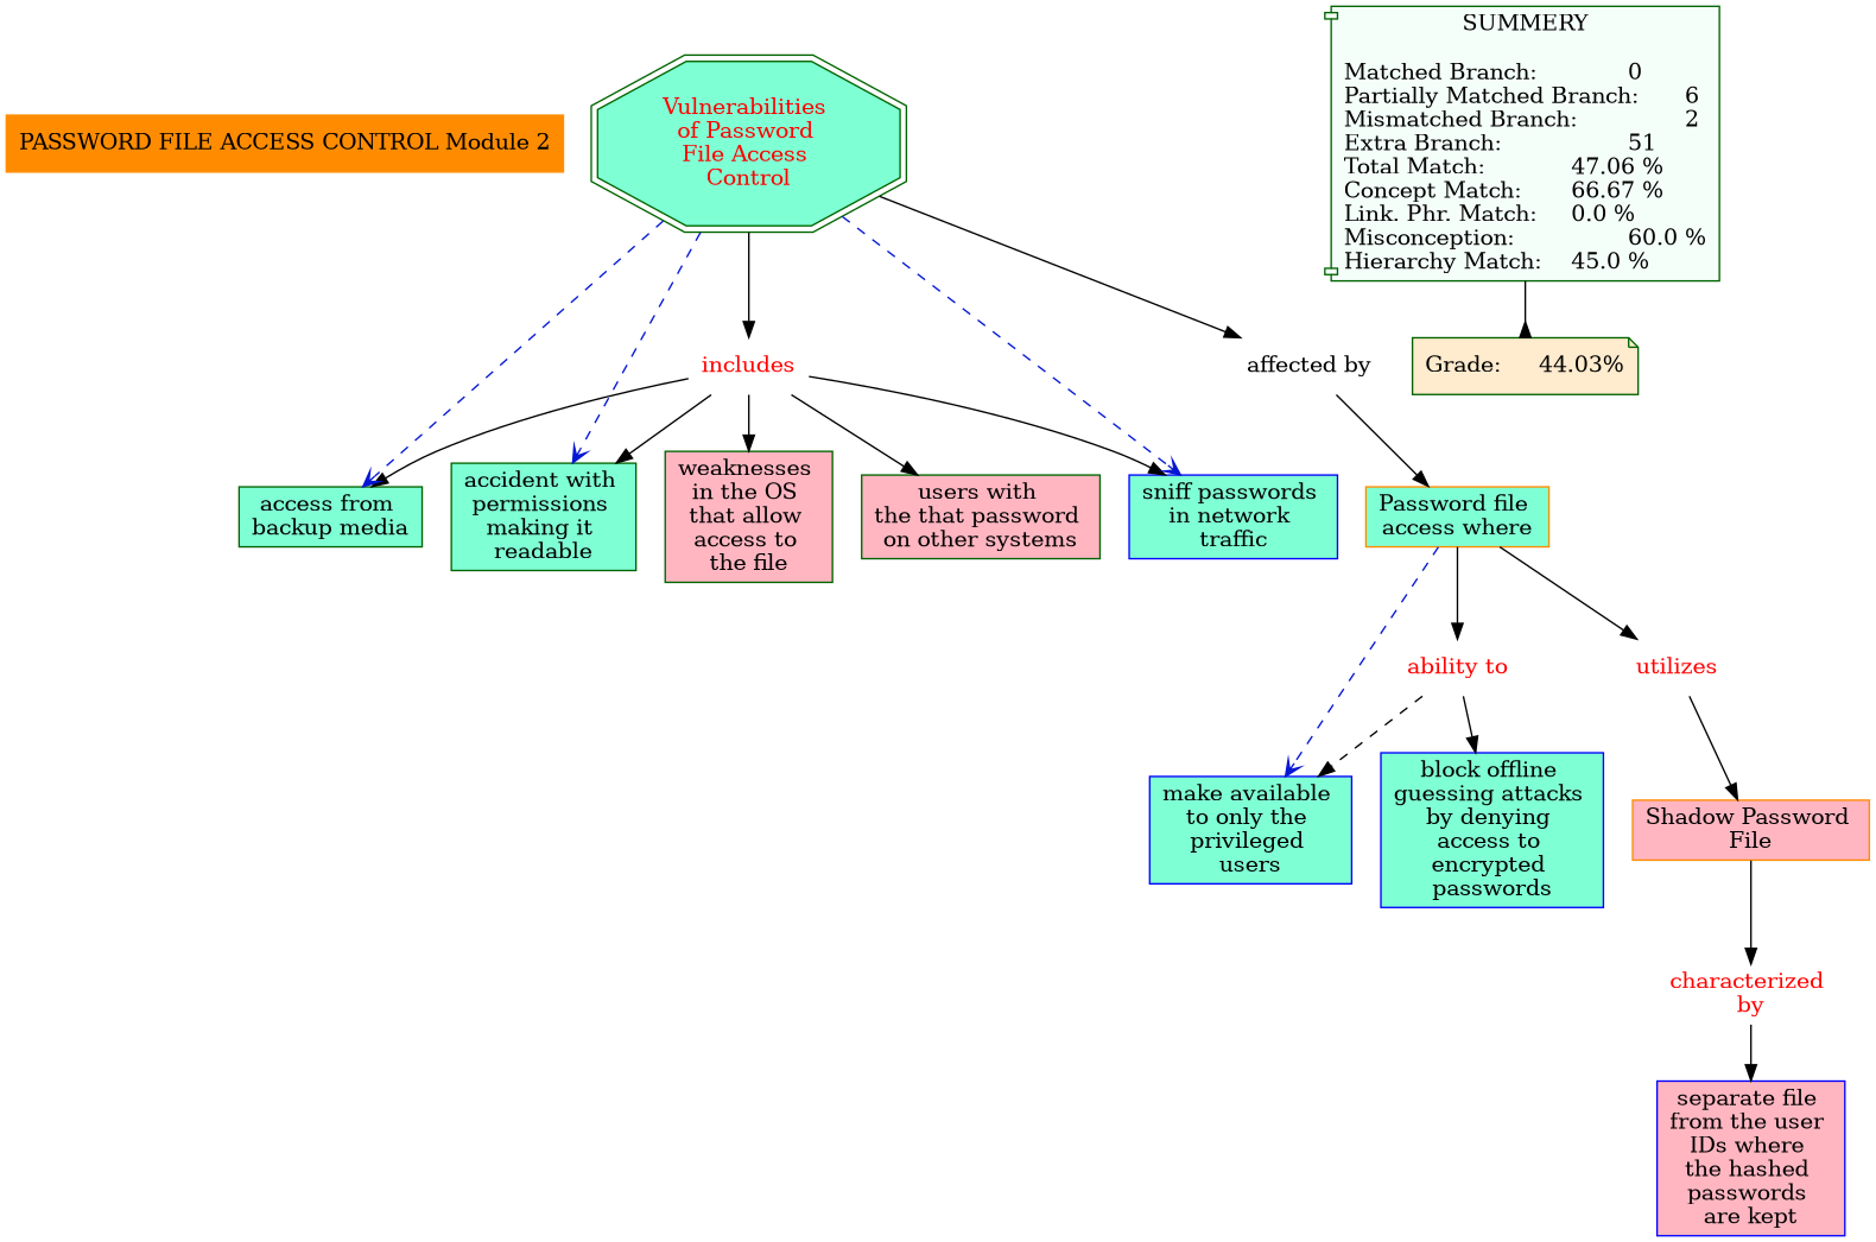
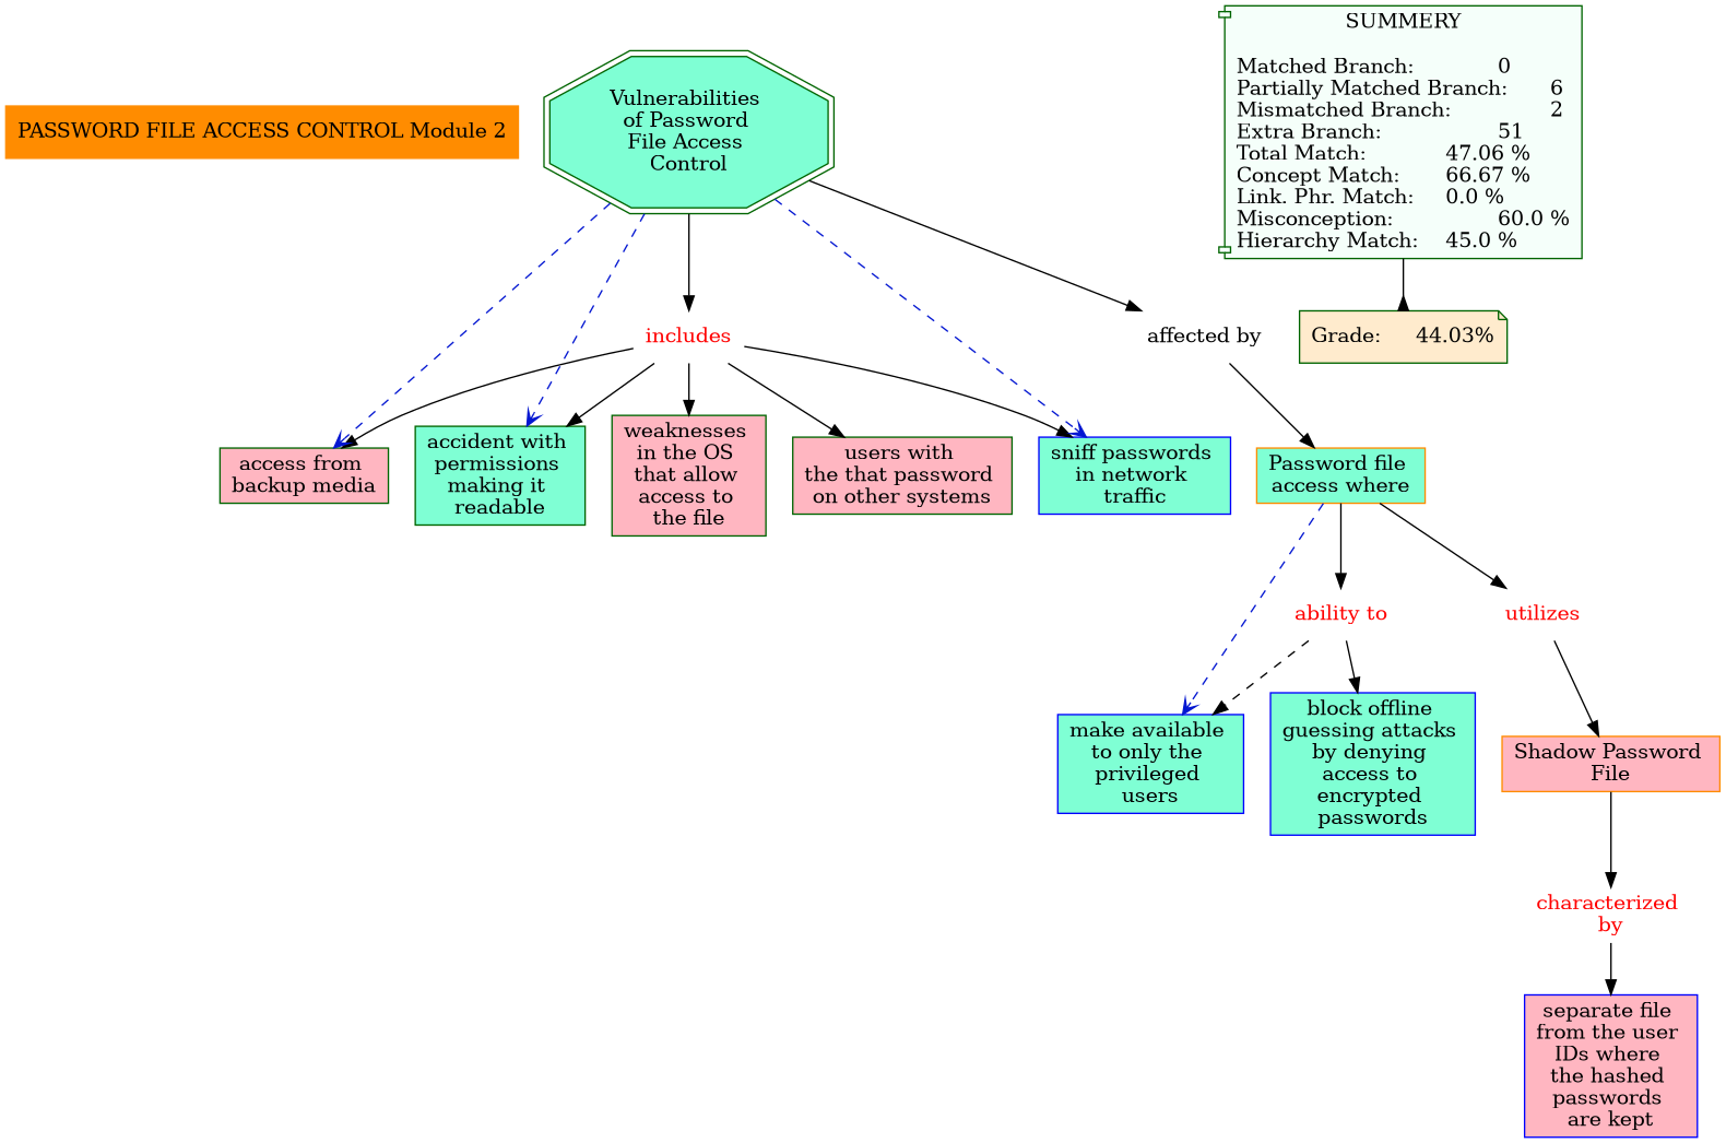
  digraph {
    node [Gsplines=true color=darkgreen shape=rect style=filled fillcolor=aquamarine]
    edge [constraint=true]
    n1 [color=darkorange label="PASSWORD FILE ACCESS CONTROL Module 2" fillcolor=""]
    n2 [fontcolor=red label=includes shape=none style="" fillcolor=""]
-   n3 [label="access from \nbackup media\n"]
+   n3 [fillcolor="#FFB6C1" label="access from \nbackup media\n"]
    n4 [fillcolor="#FFB6C1" label="weaknesses \nin the OS \nthat allow \naccess to \nthe file"]
    n5 [label="accident with \npermissions \nmaking it \nreadable"]
    n6 [color=blue label="sniff passwords \nin network \ntraffic"]
    n7 [fillcolor="#FFB6C1" label="users with \nthe that password \non other systems\n"]
-   n8 [label="Vulnerabilities \nof Password \nFile Access \nControl" shape=doubleoctagon fontcolor=red]
+   n8 [label="Vulnerabilities \nof Password \nFile Access \nControl" shape=doubleoctagon]
    n9 [fontcolor=black label="affected by\n" shape=none style="" fillcolor=""]
    n10 [color=darkorange label="Password file \naccess where\n"]
    n11 [color=blue fontcolor=red label="ability to\n" shape=none style="" fillcolor=""]
    n12 [color=blue fontcolor=red label=utilizes shape=none style="" fillcolor=""]
    n13 [color=blue label="make available \nto only the \nprivileged \nusers"]
    n14 [color=blue label="block offline \nguessing attacks \nby denying \naccess to \nencrypted \npasswords"]
    n15 [color=darkorange fillcolor="#FFB6C1" label="Shadow Password \nFile"]
    n16 [color=darkorange fontcolor=red label="characterized \nby" shape=none style="" fillcolor=""]
    n17 [color=blue fillcolor="#FFB6C1" label="separate file \nfrom the user \nIDs where \nthe hashed \npasswords \nare kept"]
    n18 [fillcolor="#F5FFFA" label="SUMMERY\n\nMatched Branch:		0\lPartially Matched Branch:	6\lMismatched Branch:		2\lExtra Branch:			51\lTotal Match:		47.06 %\lConcept Match:	66.67 %\lLink. Phr. Match:	0.0 %\lMisconception:		60.0 %\lHierarchy Match:	45.0 %\l" shape=component]
    n19 [fillcolor="#FFEBCD" label="Grade:	44.03%" shape=note]
    n2 -> n3
    n2 -> n4
    n2 -> n5
    n2 -> n6
    n2 -> n7
    n8 -> n2
    n8 -> n3 [arrowhead=open color="#0316D1" style=dashed]
    n8 -> n5 [arrowhead=open color="#0316D1" style=dashed]
    n8 -> n6 [arrowhead=open color="#0316D1" style=dashed]
    n8 -> n9
    n9 -> n10
    n10 -> n11
    n10 -> n12
    n10 -> n13 [arrowhead=open color="#0316D1" style=dashed]
    n11 -> n13 [style=dashed]
    n11 -> n14
    n12 -> n15
    n15 -> n16
    n16 -> n17
    n18 -> n19 [arrowhead=inv color=black]
  }
